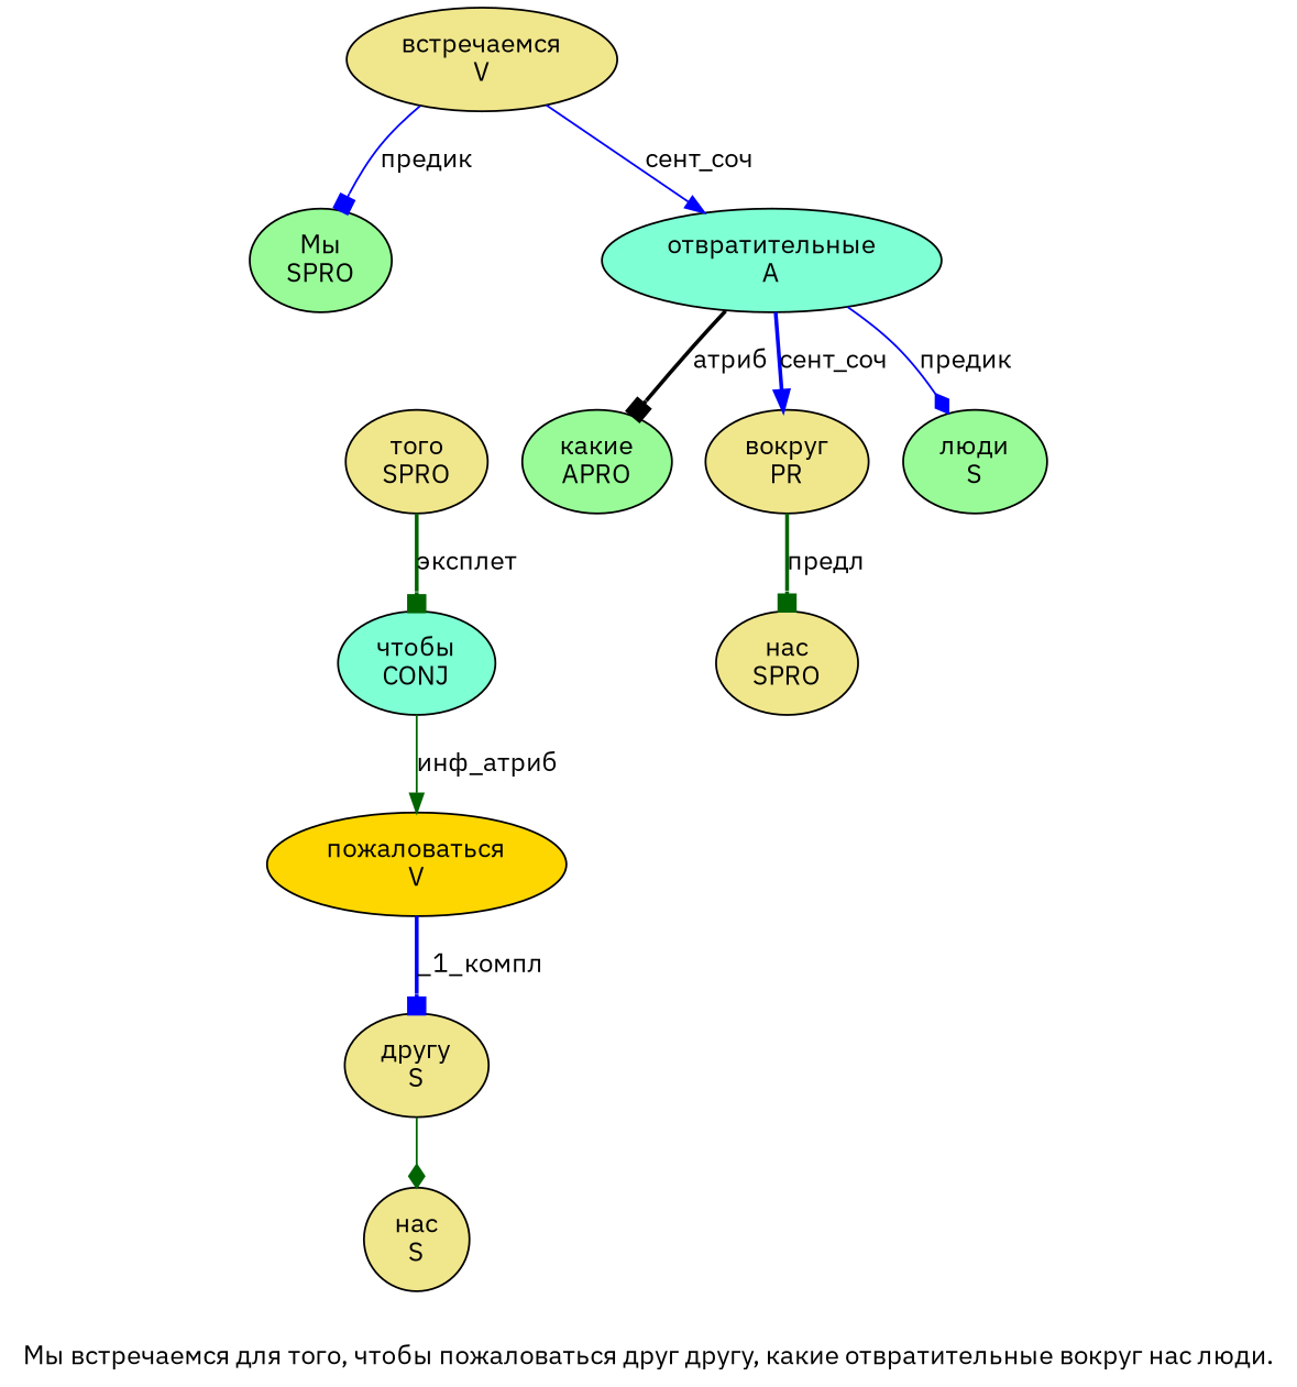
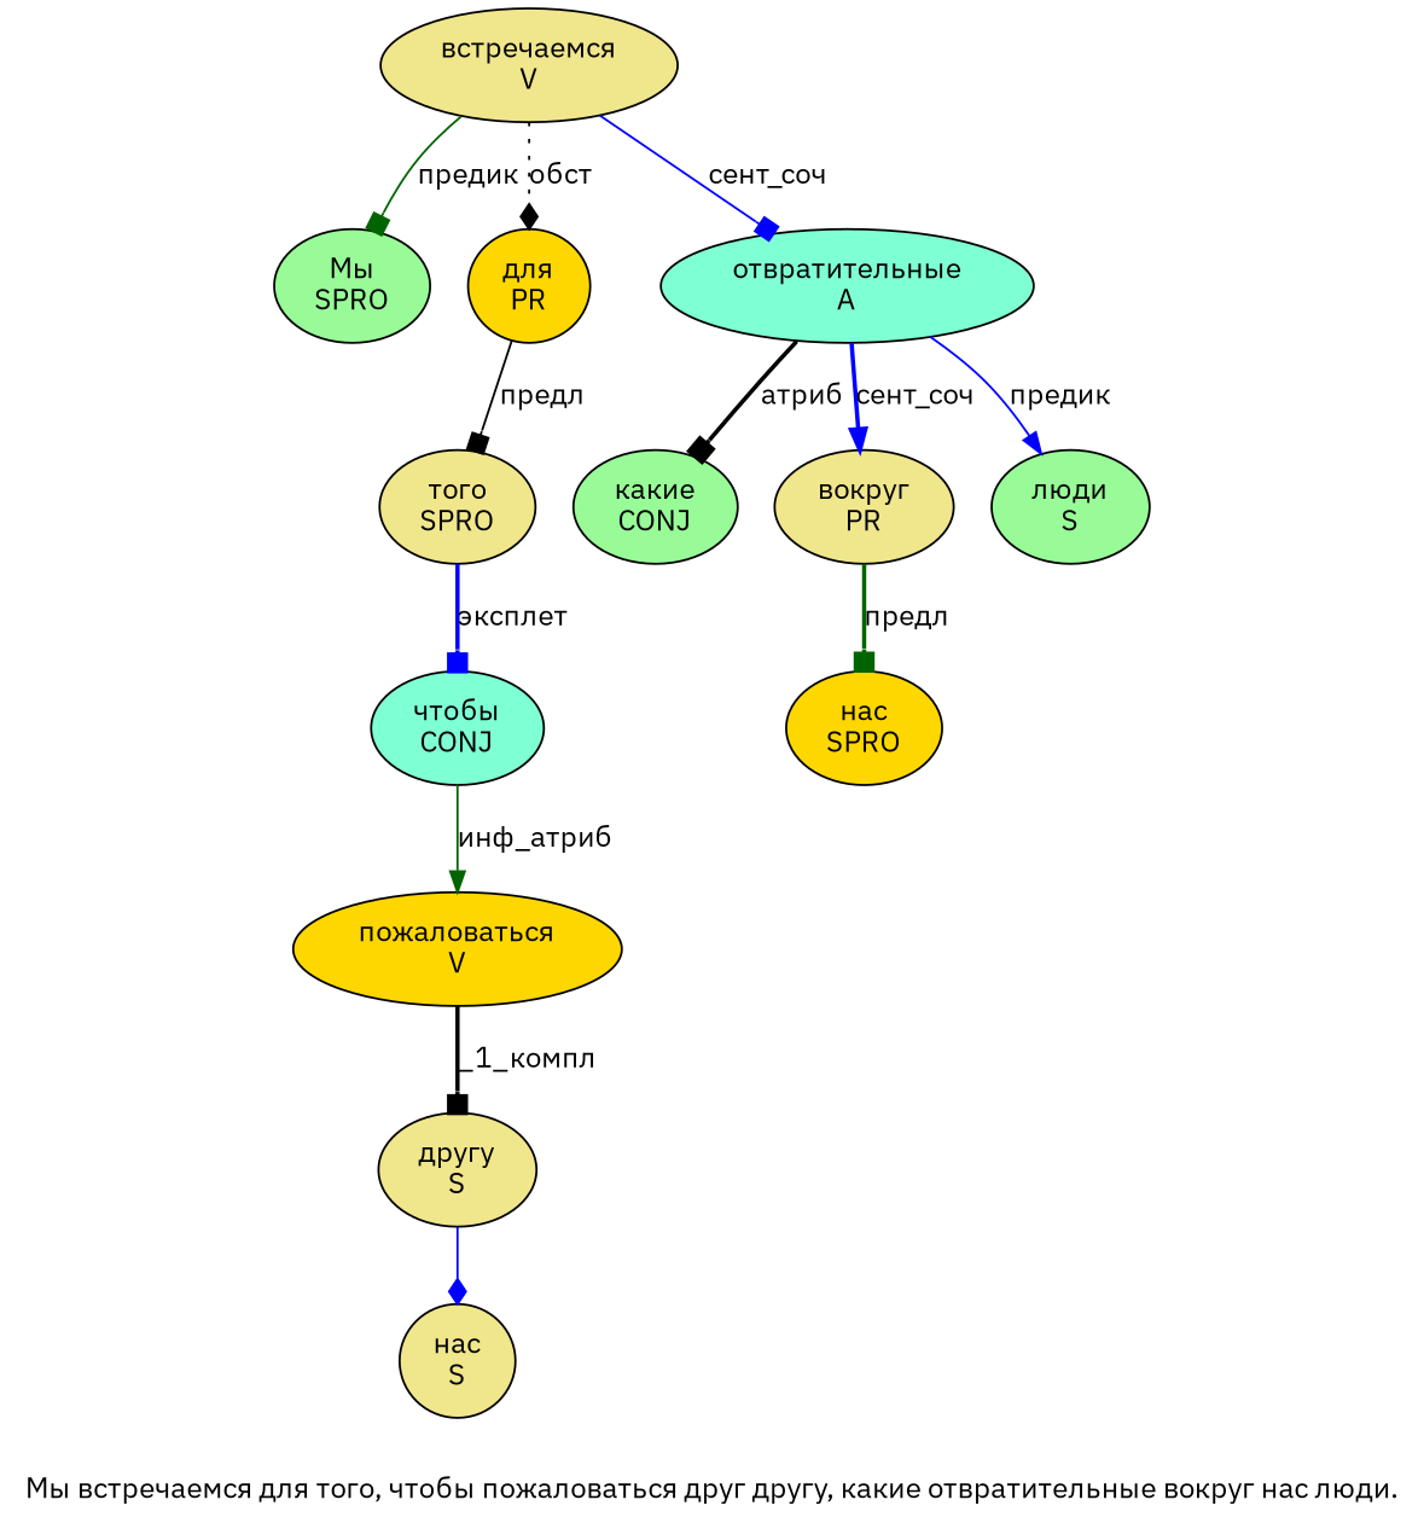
  digraph {
    fontname="IBM Plex Sans"
    label="Мы встречаемся для того, чтобы пожаловаться друг другу, какие отвратительные вокруг нас люди."
    node [fillcolor=khaki fontname="IBM Plex Sans" penwidth=1 shape=ellipse style=filled]
    edge [arrowhead=box color=darkgreen fontname="IBM Plex Sans" style=solid]
    n1 [fillcolor=palegreen label="Мы\nSPRO"]
    n2 [label="встречаемся\nV"]
+   n3 [fillcolor=gold label="для\nPR"]
    n4 [fillcolor=aquamarine label="отвратительные\nA"]
    n5 [label="того\nSPRO"]
-   n6 [fillcolor=palegreen label="какие\nAPRO"]
+   n6 [fillcolor=palegreen label="какие\nCONJ"]
    n7 [label="вокруг\nPR"]
    n8 [fillcolor=palegreen label="люди\nS"]
    n9 [fillcolor=aquamarine label="чтобы\nCONJ"]
    n10 [fillcolor=gold label="пожаловаться\nV"]
    n11 [label="другу\nS"]
    n12 [label="нас\nS"]
-   n13 [label="нас\nSPRO"]
-   n2 -> n1 [color=blue label="предик"]
-   n2 -> n4 [arrowhead=normal color=blue label="сент_соч"]
+   n13 [fillcolor=gold label="нас\nSPRO"]
+   n2 -> n1 [label="предик"]
+   n2 -> n3 [arrowhead=diamond color=black label="обст" style=dotted]
+   n2 -> n4 [color=blue label="сент_соч"]
+   n3 -> n5 [color=black label="предл"]
    n4 -> n6 [color=black label="атриб" style=bold]
    n4 -> n7 [arrowhead=normal color=blue label="сент_соч" style=bold]
-   n4 -> n8 [arrowhead=diamond color=blue label="предик"]
-   n5 -> n9 [label="эксплет" style=bold]
+   n4 -> n8 [arrowhead=normal color=blue label="предик"]
+   n5 -> n9 [color=blue label="эксплет" style=bold]
    n7 -> n13 [label="предл" style=bold]
    n9 -> n10 [arrowhead=normal label="инф_атриб"]
-   n10 -> n11 [color=blue label="_1_компл" style=bold]
-   n11 -> n12 [arrowhead=diamond]
+   n10 -> n11 [color=black label="_1_компл" style=bold]
+   n11 -> n12 [arrowhead=diamond color=blue]
  }
